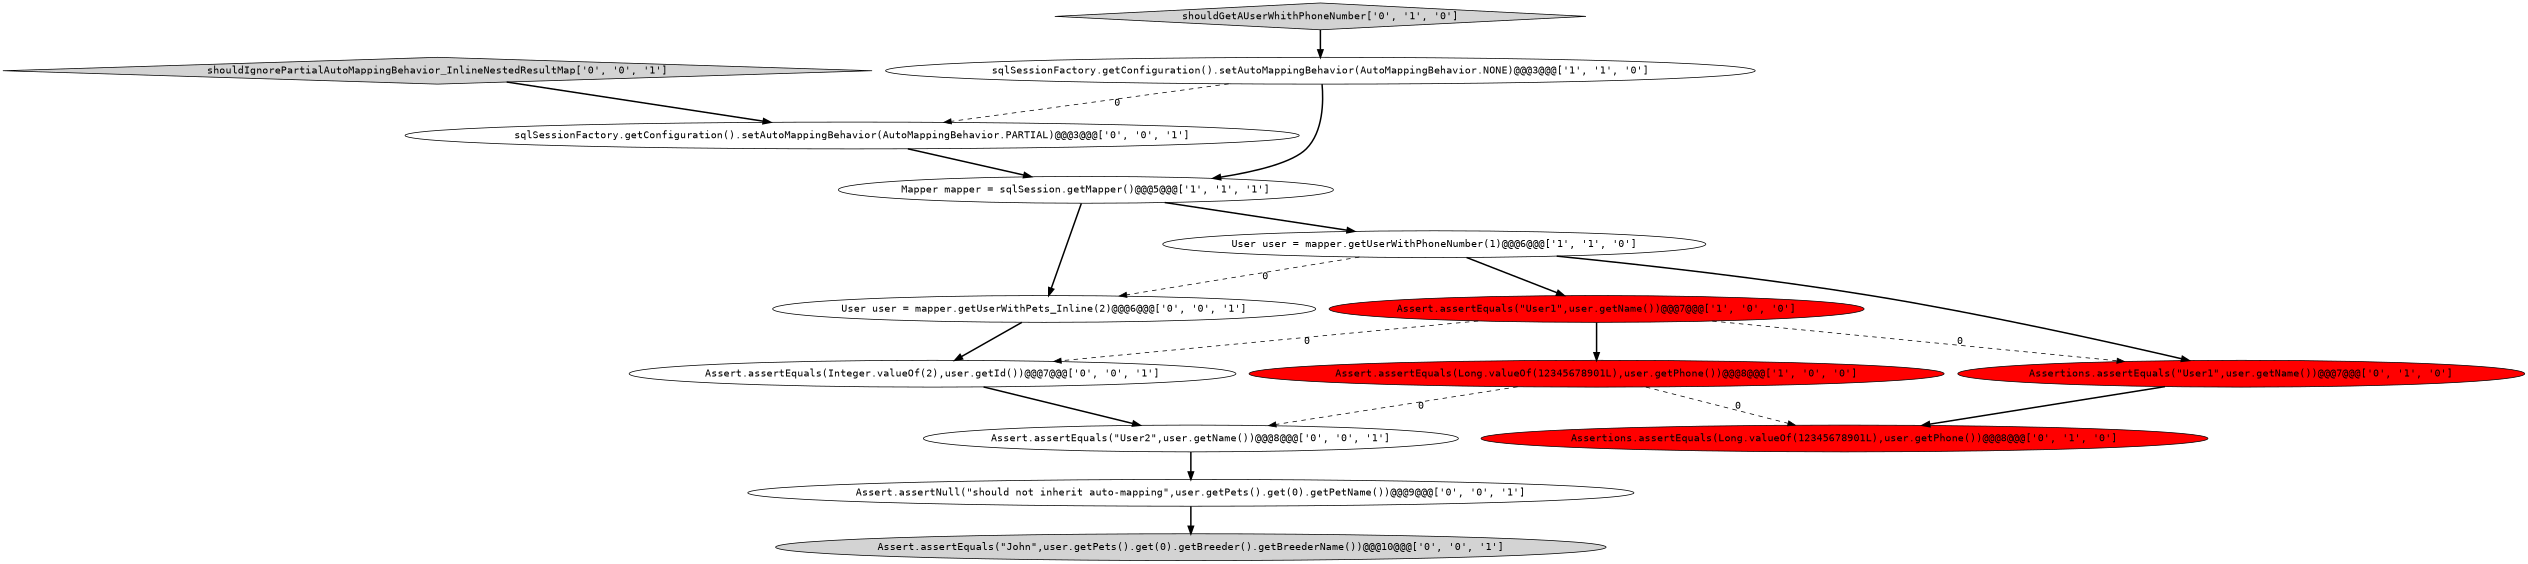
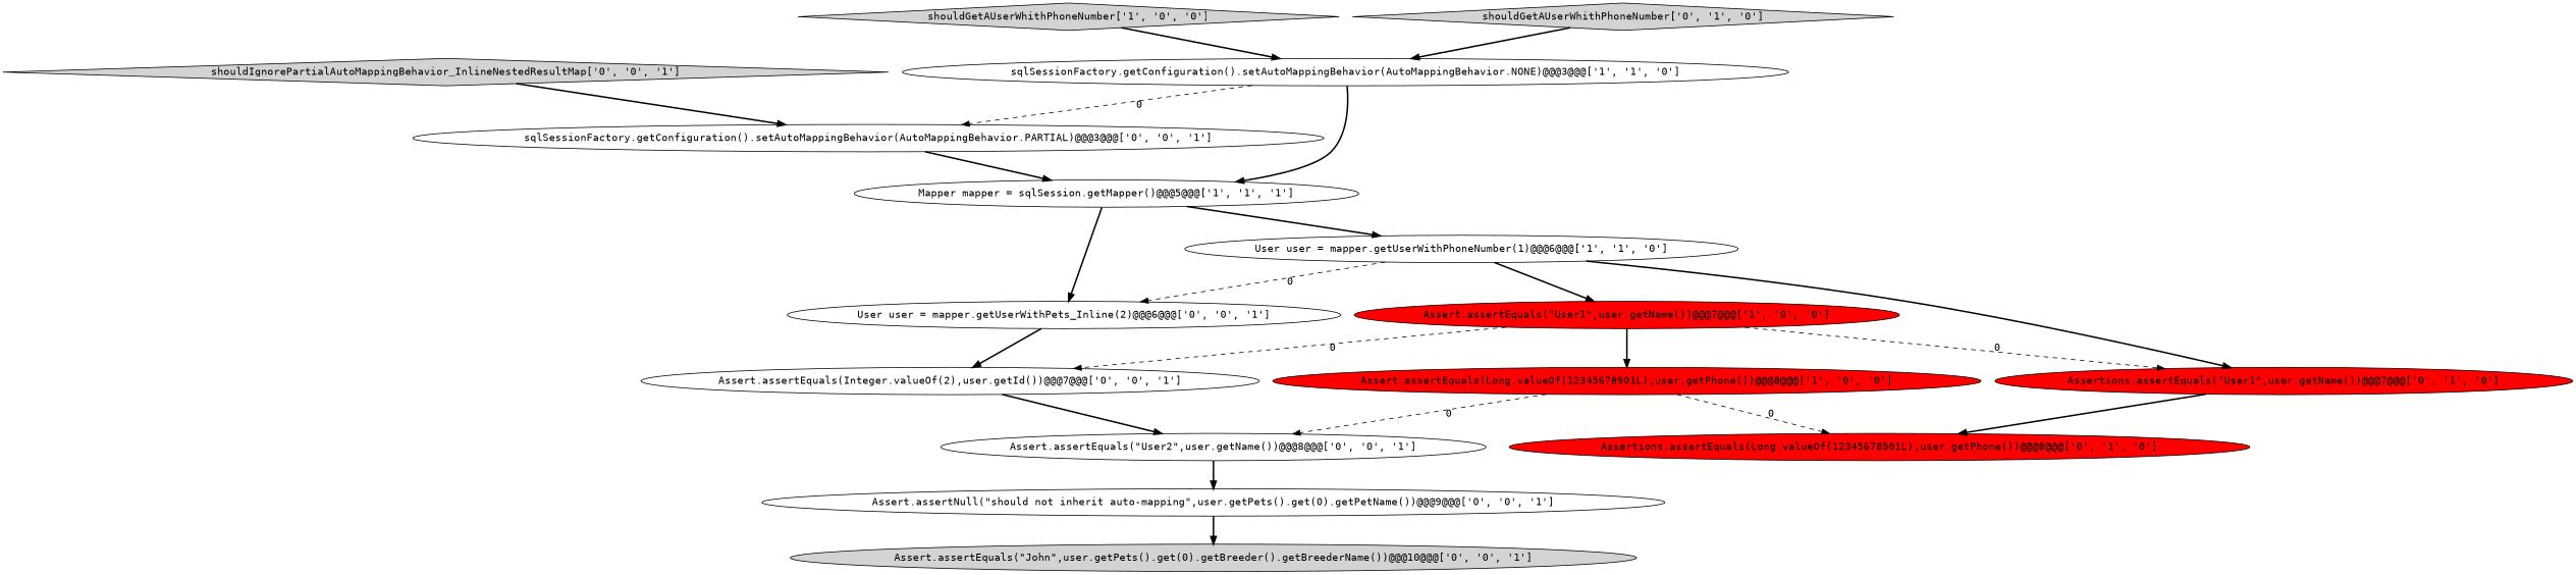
  digraph {
    fontname="DejaVu Sans Mono"
    node [fillcolor=white shape=ellipse style=filled fontname="DejaVu Sans Mono"]
    edge [style=bold fontname="DejaVu Sans Mono"]
    n1 [label="User user = mapper.getUserWithPets_Inline(2)@@@6@@@['0', '0', '1']"]
    n2 [label="Assert.assertEquals(Integer.valueOf(2),user.getId())@@@7@@@['0', '0', '1']"]
    n3 [label="Mapper mapper = sqlSession.getMapper()@@@5@@@['1', '1', '1']"]
    n4 [label="User user = mapper.getUserWithPhoneNumber(1)@@@6@@@['1', '1', '0']"]
    n5 [label="Assert.assertNull(\"should not inherit auto-mapping\",user.getPets().get(0).getPetName())@@@9@@@['0', '0', '1']"]
    n6 [fillcolor=lightgray label="Assert.assertEquals(\"John\",user.getPets().get(0).getBreeder().getBreederName())@@@10@@@['0', '0', '1']"]
    n7 [label="sqlSessionFactory.getConfiguration().setAutoMappingBehavior(AutoMappingBehavior.NONE)@@@3@@@['1', '1', '0']"]
    n8 [label="sqlSessionFactory.getConfiguration().setAutoMappingBehavior(AutoMappingBehavior.PARTIAL)@@@3@@@['0', '0', '1']"]
+   n9 [fillcolor=lightgray label="shouldGetAUserWhithPhoneNumber['1', '0', '0']" shape=diamond]
    n10 [fillcolor=lightgray label="shouldGetAUserWhithPhoneNumber['0', '1', '0']" shape=diamond]
    n11 [fillcolor=red label="Assert.assertEquals(\"User1\",user.getName())@@@7@@@['1', '0', '0']"]
    n12 [fillcolor=red label="Assert.assertEquals(Long.valueOf(12345678901L),user.getPhone())@@@8@@@['1', '0', '0']"]
    n13 [fillcolor=red label="Assertions.assertEquals(\"User1\",user.getName())@@@7@@@['0', '1', '0']"]
    n14 [fillcolor=red label="Assertions.assertEquals(Long.valueOf(12345678901L),user.getPhone())@@@8@@@['0', '1', '0']"]
    n15 [fillcolor=lightgray label="shouldIgnorePartialAutoMappingBehavior_InlineNestedResultMap['0', '0', '1']" shape=diamond]
    n16 [label="Assert.assertEquals(\"User2\",user.getName())@@@8@@@['0', '0', '1']"]
    n1 -> n2
    n2 -> n16
    n3 -> n1
    n3 -> n4
    n4 -> n1 [label=0 style=dashed]
    n4 -> n11
    n4 -> n13
    n5 -> n6
    n7 -> n3
    n7 -> n8 [label=0 style=dashed]
    n8 -> n3
+   n9 -> n7
    n10 -> n7
    n11 -> n2 [label=0 style=dashed]
    n11 -> n12
    n11 -> n13 [label=0 style=dashed]
    n12 -> n14 [label=0 style=dashed]
    n12 -> n16 [label=0 style=dashed]
    n13 -> n14
    n15 -> n8
    n16 -> n5
  }
